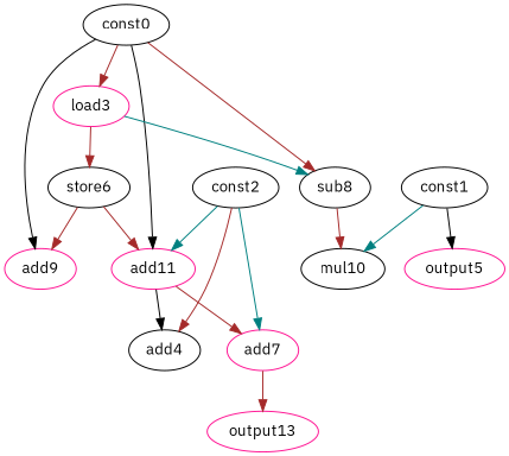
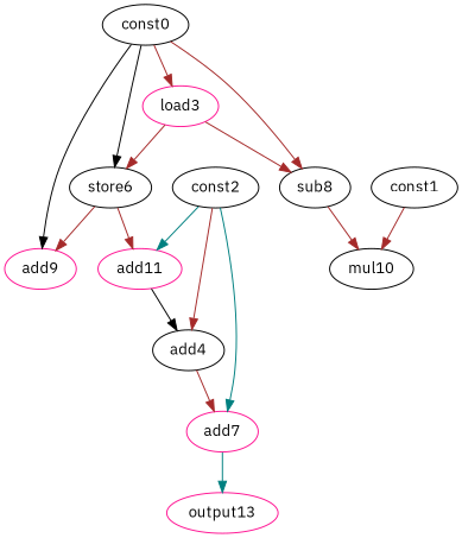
  digraph {
    fontname="IBM Plex Sans"
    node [color=black fontname="IBM Plex Sans" opcode=add]
    edge [color=brown fontname="IBM Plex Sans" operand=0]
    const0 [opcode=const]
    load3 [color=deeppink opcode=load]
    n3 [label=store6 opcode=sub]
    sub8 [opcode=sub]
    add9 [color=deeppink]
    add11 [color=deeppink]
    mul10 [opcode=mul]
    const1 [opcode=const]
-   output5 [color=deeppink opcode=output]
    const2 [opcode=const]
    add4
    add7 [color=deeppink]
    output13 [color=deeppink opcode=output]
    const0 -> load3
-   const0 -> add11 [color=black]
+   const0 -> n3 [color=black]
    const0 -> sub8
    const0 -> add9 [color=black]
    load3 -> n3 [operand=1]
-   load3 -> sub8 [color=teal operand=1]
+   load3 -> sub8 [operand=1]
    n3 -> add9 [operand=1]
    n3 -> add11 [operand=1]
    sub8 -> mul10
    add11 -> add4 [color=black operand=1]
-   const1 -> mul10 [color=teal operand=1]
-   const1 -> output5 [color=black]
+   const1 -> mul10 [operand=1]
    const2 -> add11 [color=teal]
    const2 -> add4
    const2 -> add7 [color=teal]
-   add11 -> add7 [operand=1]
-   add7 -> output13
+   add4 -> add7 [operand=1]
+   add7 -> output13 [color=teal]
  }
